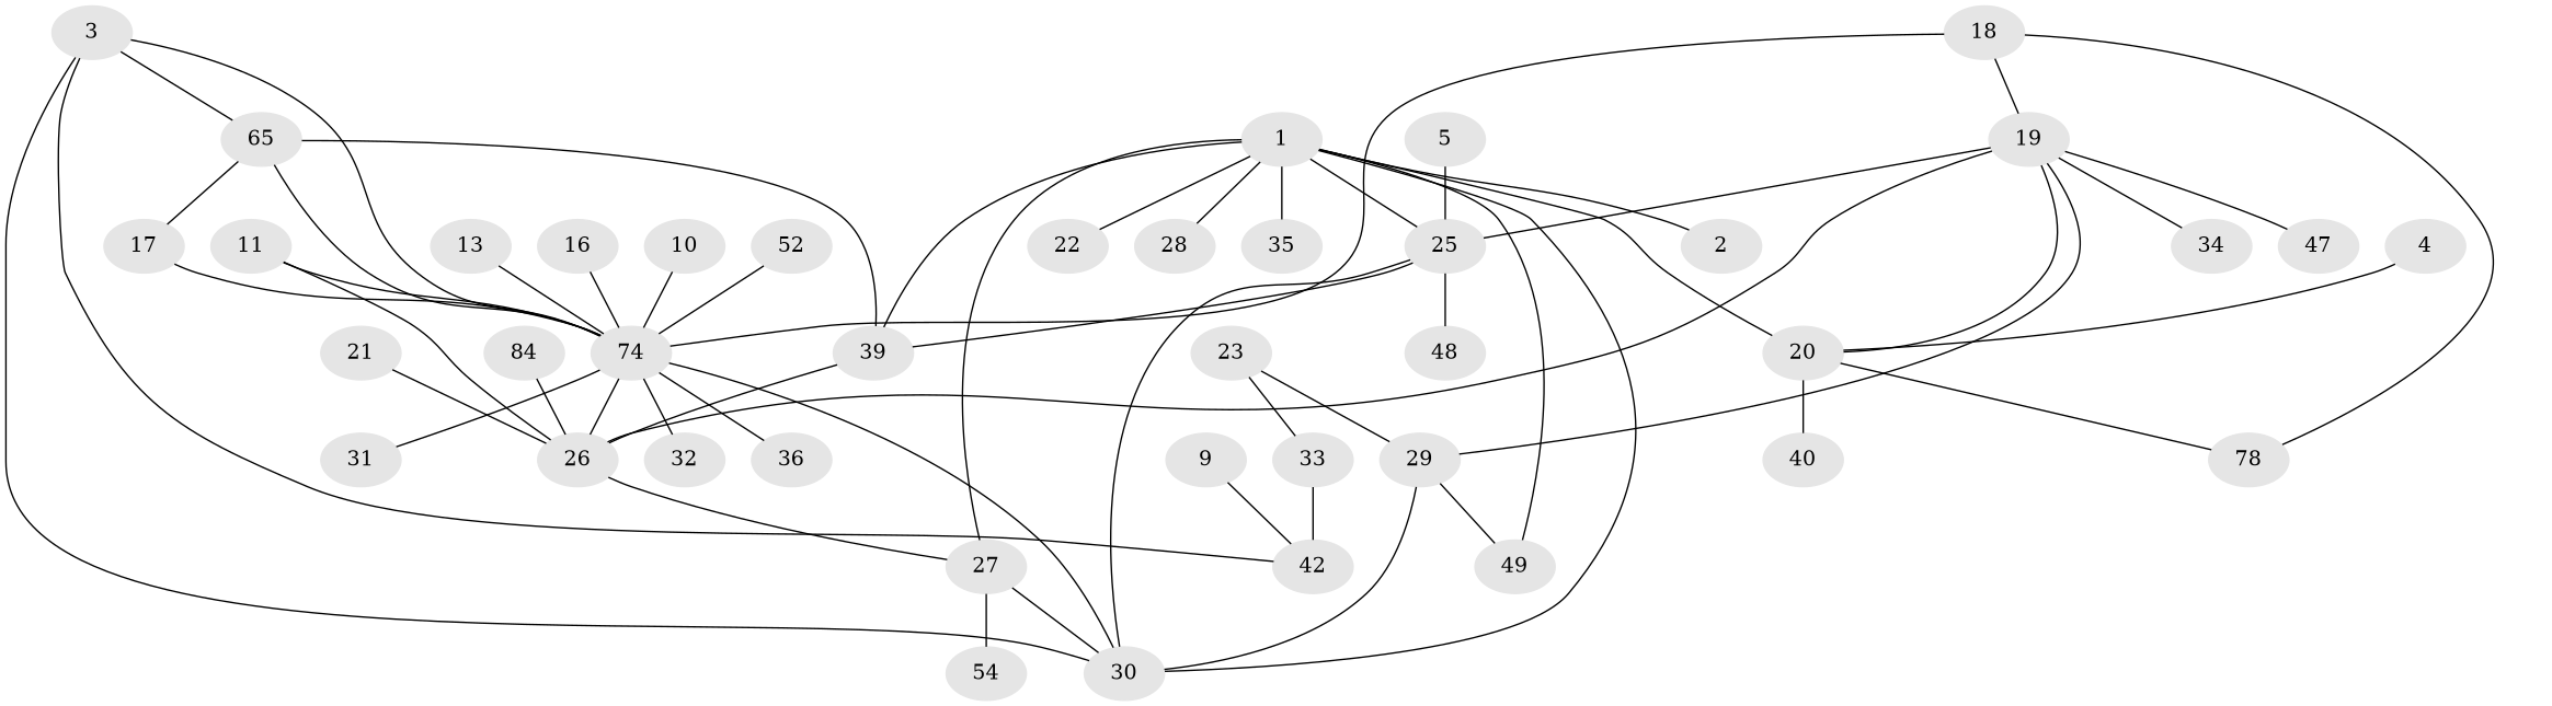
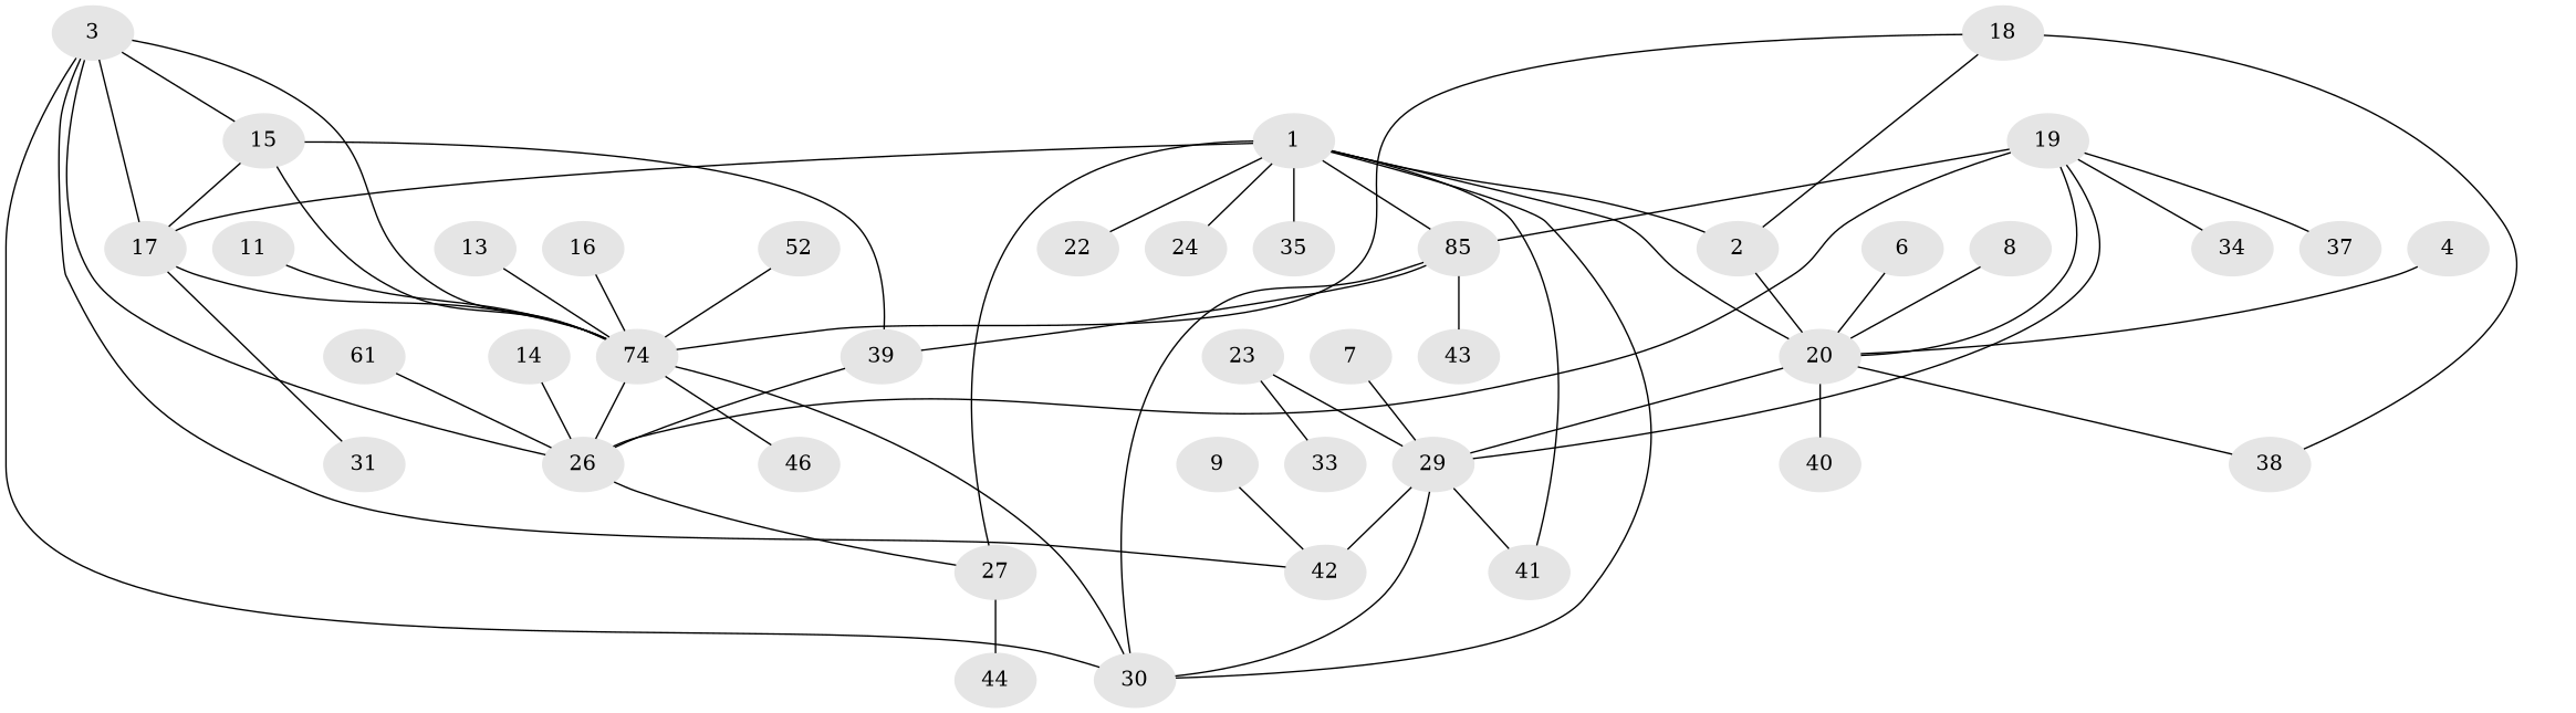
  graph {
    fontname="DejaVu Serif"
    node [color=gray90 fontname="DejaVu Serif" style=filled]
    edge [fontname="DejaVu Serif" weight=1.0]
    1
    2
    17
    20
    22
-   25
+   25 [label=85]
    27
-   28
+   28 [label=24]
    30
    35
-   41 [label=49]
+   41
    n12 [label=74]
    29
-   38 [label=78]
+   38
    40
    39
-   43 [label=48]
-   44 [label=54]
+   43
+   44
    3
-   15 [label=65]
+   15
    26
    42
    31
-   32
-   36
+   36 [label=46]
    4
-   5
+   6
+   7
+   8
    9
-   10
    11
    n34 [label=52]
    13
-   14 [label=84]
+   14
    16
    18
    19
    34
-   37 [label=47]
-   21
+   37
+   21 [label=61]
    23
    33
    1 -- 2
-   1 -- 39
+   1 -- 17
    1 -- 20 [weight=2.0]
    1 -- 22
    1 -- 25
    1 -- 27 [weight=2.0]
    1 -- 28
    1 -- 30 [weight=2.0]
    1 -- 35
    1 -- 41
+   2 -- 20 [weight=2.0]
    17 -- n12
+   20 -- 29
    20 -- 38
    20 -- 40
    25 -- 30
    25 -- 39
    25 -- 43
-   27 -- 30
    27 -- 44
    n12 -- 30
    n12 -- 26
-   n12 -- 31
-   n12 -- 32
+   17 -- 31
    n12 -- 36
    29 -- 30
    29 -- 41
-   33 -- 42 [weight=4.0]
+   29 -- 42 [weight=4.0]
    39 -- 26 [weight=2.0]
+   3 -- 17
    3 -- 30
    3 -- n12
    3 -- 15
-   11 -- 26
+   3 -- 26
    3 -- 42
    15 -- 17
    15 -- n12
    15 -- 39
    26 -- 27
    4 -- 20
-   5 -- 25
+   6 -- 20
+   7 -- 29
+   8 -- 20
    9 -- 42
-   10 -- n12
    11 -- n12
    n34 -- n12
    13 -- n12
    14 -- 26
    16 -- n12
    18 -- n12
    18 -- 38
-   18 -- 19
+   18 -- 2
    19 -- 20
    19 -- 25
    19 -- 29
    19 -- 26 [weight=2.0]
    19 -- 34
    19 -- 37
    21 -- 26
    23 -- 29
    23 -- 33
  }
